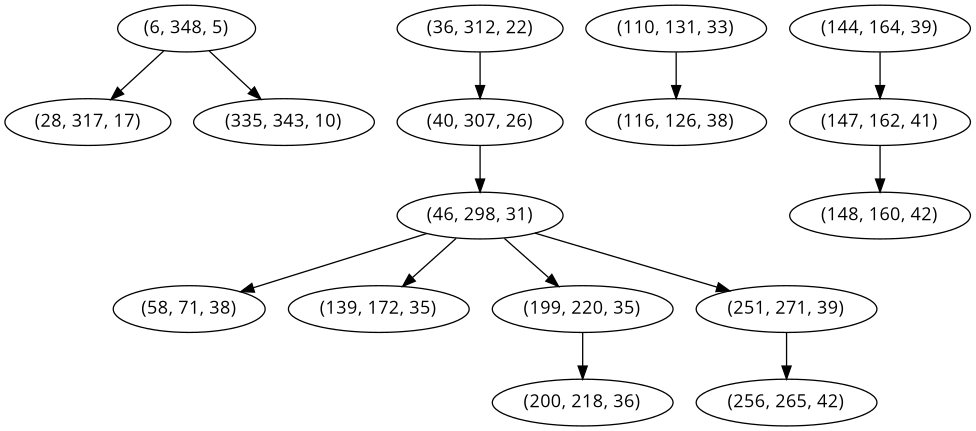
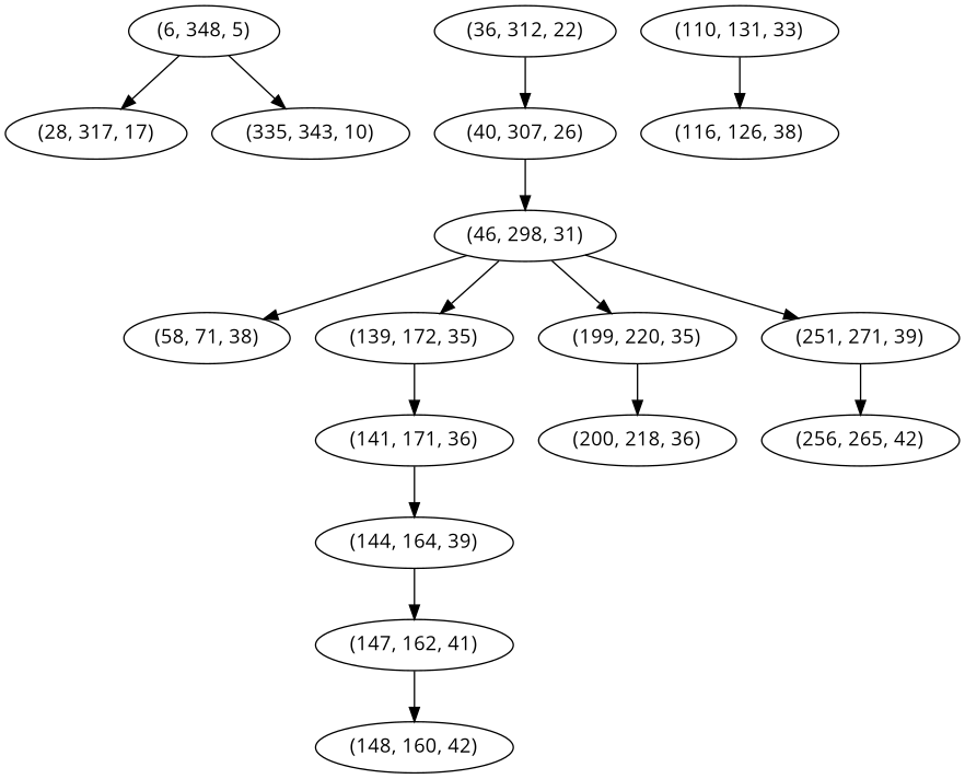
  digraph {
    fontname="Open Sans"
    node [fontname="Open Sans"]
    edge [fontname="Open Sans"]
    "(6, 348, 5)"
    "(28, 317, 17)"
    "(335, 343, 10)"
    "(36, 312, 22)"
    "(40, 307, 26)"
    "(46, 298, 31)"
    "(58, 71, 38)"
    "(139, 172, 35)"
    "(199, 220, 35)"
    "(251, 271, 39)"
    "(110, 131, 33)"
    "(116, 126, 38)"
+   "(141, 171, 36)"
    "(200, 218, 36)"
    "(256, 265, 42)"
    "(144, 164, 39)"
    "(147, 162, 41)"
    "(148, 160, 42)"
    "(6, 348, 5)" -> "(28, 317, 17)"
    "(6, 348, 5)" -> "(335, 343, 10)"
    "(36, 312, 22)" -> "(40, 307, 26)"
    "(40, 307, 26)" -> "(46, 298, 31)"
    "(46, 298, 31)" -> "(58, 71, 38)"
    "(46, 298, 31)" -> "(139, 172, 35)"
    "(46, 298, 31)" -> "(199, 220, 35)"
    "(46, 298, 31)" -> "(251, 271, 39)"
+   "(139, 172, 35)" -> "(141, 171, 36)"
    "(199, 220, 35)" -> "(200, 218, 36)"
    "(251, 271, 39)" -> "(256, 265, 42)"
    "(110, 131, 33)" -> "(116, 126, 38)"
+   "(141, 171, 36)" -> "(144, 164, 39)"
    "(144, 164, 39)" -> "(147, 162, 41)"
    "(147, 162, 41)" -> "(148, 160, 42)"
  }
